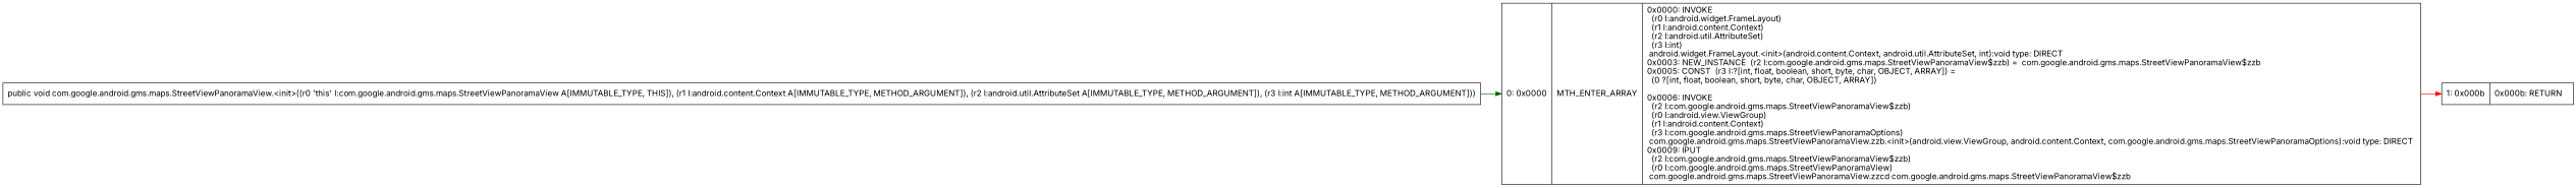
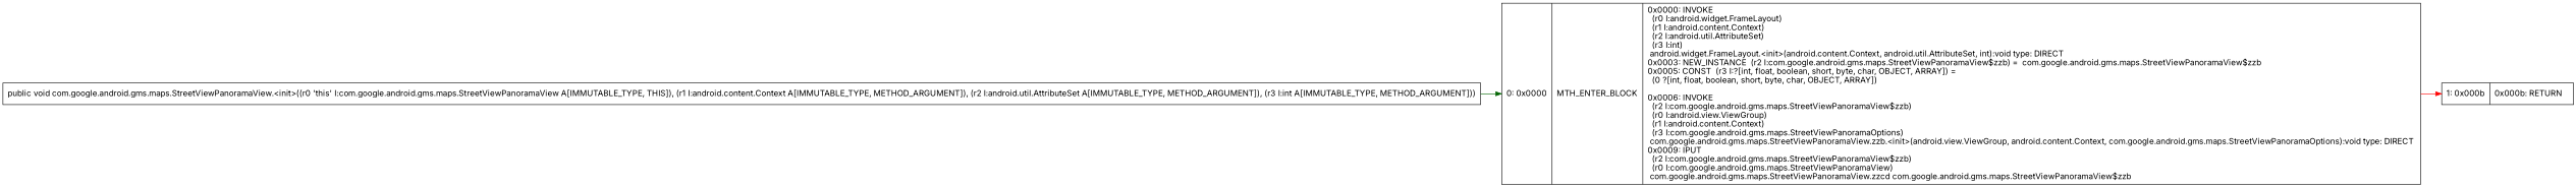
  digraph {
    rankdir=LR
    fontname=Inter
    node [shape=record fontname=Inter]
    edge [fontname=Inter]
-   n1 [label="{0\:\ 0x0000|MTH_ENTER_ARRAY\l|0x0000: INVOKE  \l  (r0 I:android.widget.FrameLayout)\l  (r1 I:android.content.Context)\l  (r2 I:android.util.AttributeSet)\l  (r3 I:int)\l android.widget.FrameLayout.\<init\>(android.content.Context, android.util.AttributeSet, int):void type: DIRECT \l0x0003: NEW_INSTANCE  (r2 I:com.google.android.gms.maps.StreetViewPanoramaView$zzb) =  com.google.android.gms.maps.StreetViewPanoramaView$zzb \l0x0005: CONST  (r3 I:?[int, float, boolean, short, byte, char, OBJECT, ARRAY]) = \l  (0 ?[int, float, boolean, short, byte, char, OBJECT, ARRAY])\l \l0x0006: INVOKE  \l  (r2 I:com.google.android.gms.maps.StreetViewPanoramaView$zzb)\l  (r0 I:android.view.ViewGroup)\l  (r1 I:android.content.Context)\l  (r3 I:com.google.android.gms.maps.StreetViewPanoramaOptions)\l com.google.android.gms.maps.StreetViewPanoramaView.zzb.\<init\>(android.view.ViewGroup, android.content.Context, com.google.android.gms.maps.StreetViewPanoramaOptions):void type: DIRECT \l0x0009: IPUT  \l  (r2 I:com.google.android.gms.maps.StreetViewPanoramaView$zzb)\l  (r0 I:com.google.android.gms.maps.StreetViewPanoramaView)\l com.google.android.gms.maps.StreetViewPanoramaView.zzcd com.google.android.gms.maps.StreetViewPanoramaView$zzb \l}"]
+   n1 [label="{0\:\ 0x0000|MTH_ENTER_BLOCK\l|0x0000: INVOKE  \l  (r0 I:android.widget.FrameLayout)\l  (r1 I:android.content.Context)\l  (r2 I:android.util.AttributeSet)\l  (r3 I:int)\l android.widget.FrameLayout.\<init\>(android.content.Context, android.util.AttributeSet, int):void type: DIRECT \l0x0003: NEW_INSTANCE  (r2 I:com.google.android.gms.maps.StreetViewPanoramaView$zzb) =  com.google.android.gms.maps.StreetViewPanoramaView$zzb \l0x0005: CONST  (r3 I:?[int, float, boolean, short, byte, char, OBJECT, ARRAY]) = \l  (0 ?[int, float, boolean, short, byte, char, OBJECT, ARRAY])\l \l0x0006: INVOKE  \l  (r2 I:com.google.android.gms.maps.StreetViewPanoramaView$zzb)\l  (r0 I:android.view.ViewGroup)\l  (r1 I:android.content.Context)\l  (r3 I:com.google.android.gms.maps.StreetViewPanoramaOptions)\l com.google.android.gms.maps.StreetViewPanoramaView.zzb.\<init\>(android.view.ViewGroup, android.content.Context, com.google.android.gms.maps.StreetViewPanoramaOptions):void type: DIRECT \l0x0009: IPUT  \l  (r2 I:com.google.android.gms.maps.StreetViewPanoramaView$zzb)\l  (r0 I:com.google.android.gms.maps.StreetViewPanoramaView)\l com.google.android.gms.maps.StreetViewPanoramaView.zzcd com.google.android.gms.maps.StreetViewPanoramaView$zzb \l}"]
    n2 [label="{1\:\ 0x000b|0x000b: RETURN   \l}"]
    n3 [label="{public void com.google.android.gms.maps.StreetViewPanoramaView.\<init\>((r0 'this' I:com.google.android.gms.maps.StreetViewPanoramaView A[IMMUTABLE_TYPE, THIS]), (r1 I:android.content.Context A[IMMUTABLE_TYPE, METHOD_ARGUMENT]), (r2 I:android.util.AttributeSet A[IMMUTABLE_TYPE, METHOD_ARGUMENT]), (r3 I:int A[IMMUTABLE_TYPE, METHOD_ARGUMENT])) }"]
    n1 -> n2 [color=red]
    n3 -> n1 [color=darkgreen]
  }
